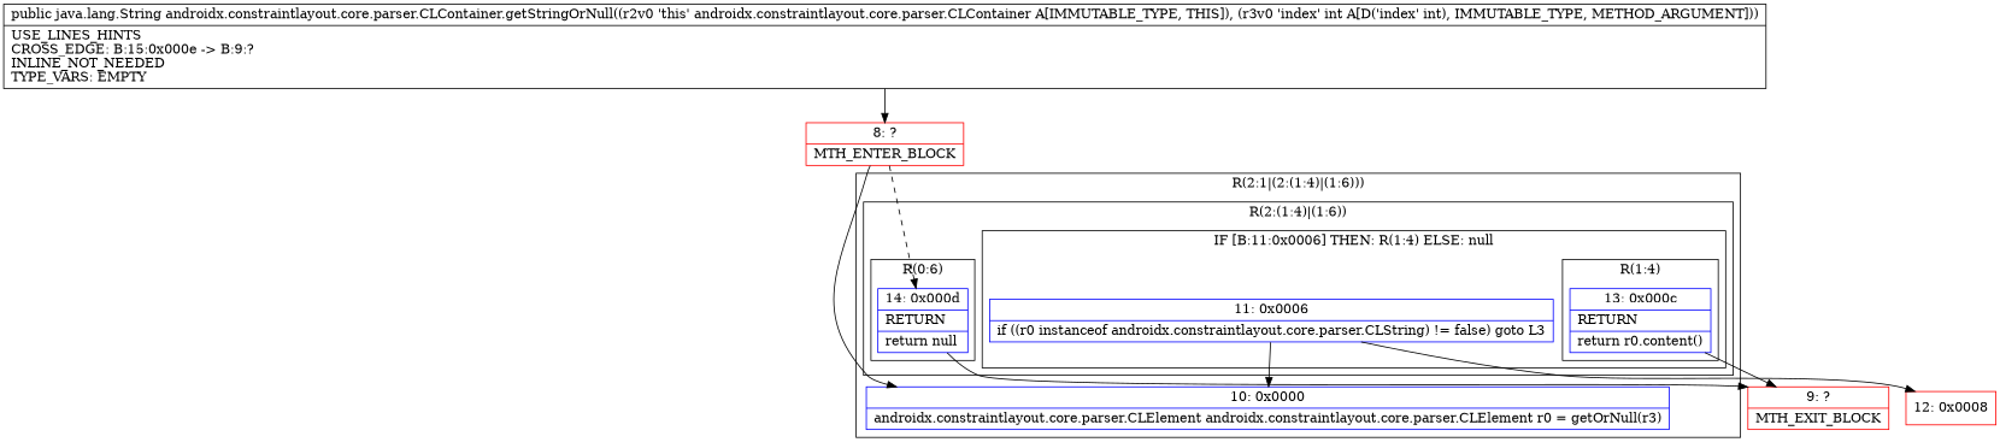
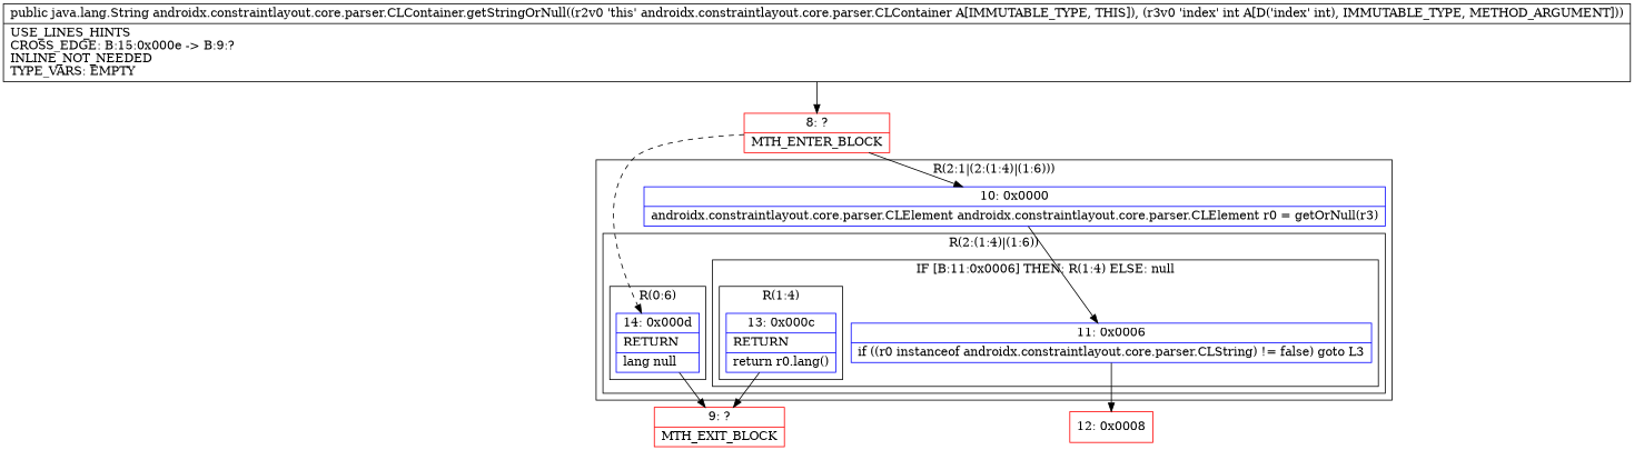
  digraph {
    node [color=blue shape=record]
-   n1 [label="{13\:\ 0x000c|RETURN\l|return r0.content()\l}"]
+   n1 [label="{13\:\ 0x000c|RETURN\l|return r0.lang()\l}"]
    n2 [label="{11\:\ 0x0006|if ((r0 instanceof androidx.constraintlayout.core.parser.CLString) != false) goto L3\l}"]
-   n3 [label="{14\:\ 0x000d|RETURN\l|return null\l}"]
+   n3 [label="{14\:\ 0x000d|RETURN\l|lang null\l}"]
    n4 [label="{10\:\ 0x0000|androidx.constraintlayout.core.parser.CLElement androidx.constraintlayout.core.parser.CLElement r0 = getOrNull(r3)\l}"]
    n5 [color=red label="{9\:\ ?|MTH_EXIT_BLOCK\l}"]
    n6 [color=red label="{12\:\ 0x0008}"]
    n7 [color=red label="{8\:\ ?|MTH_ENTER_BLOCK\l}"]
    n8 [label="{public java.lang.String androidx.constraintlayout.core.parser.CLContainer.getStringOrNull((r2v0 'this' androidx.constraintlayout.core.parser.CLContainer A[IMMUTABLE_TYPE, THIS]), (r3v0 'index' int A[D('index' int), IMMUTABLE_TYPE, METHOD_ARGUMENT]))  | USE_LINES_HINTS\lCROSS_EDGE: B:15:0x000e \-\> B:9:?\lINLINE_NOT_NEEDED\lTYPE_VARS: EMPTY\l}" color=""]
    subgraph cluster_1 {
      label="R(2:1|(2:(1:4)|(1:6)))"
      n4
      subgraph cluster_2 {
        label="R(2:(1:4)|(1:6))"
        subgraph cluster_3 {
          label="IF [B:11:0x0006] THEN: R(1:4) ELSE: null"
          n2
          subgraph cluster_4 {
            label="R(1:4)"
            n1
          }
        }
        subgraph cluster_5 {
          label="R(0:6)"
          n3
        }
      }
    }
    n1 -> n5
    n2 -> n6
    n3 -> n5
-   n2 -> n4
+   n4 -> n2
    n7 -> n3 [style=dashed]
    n7 -> n4
    n8 -> n7
  }
